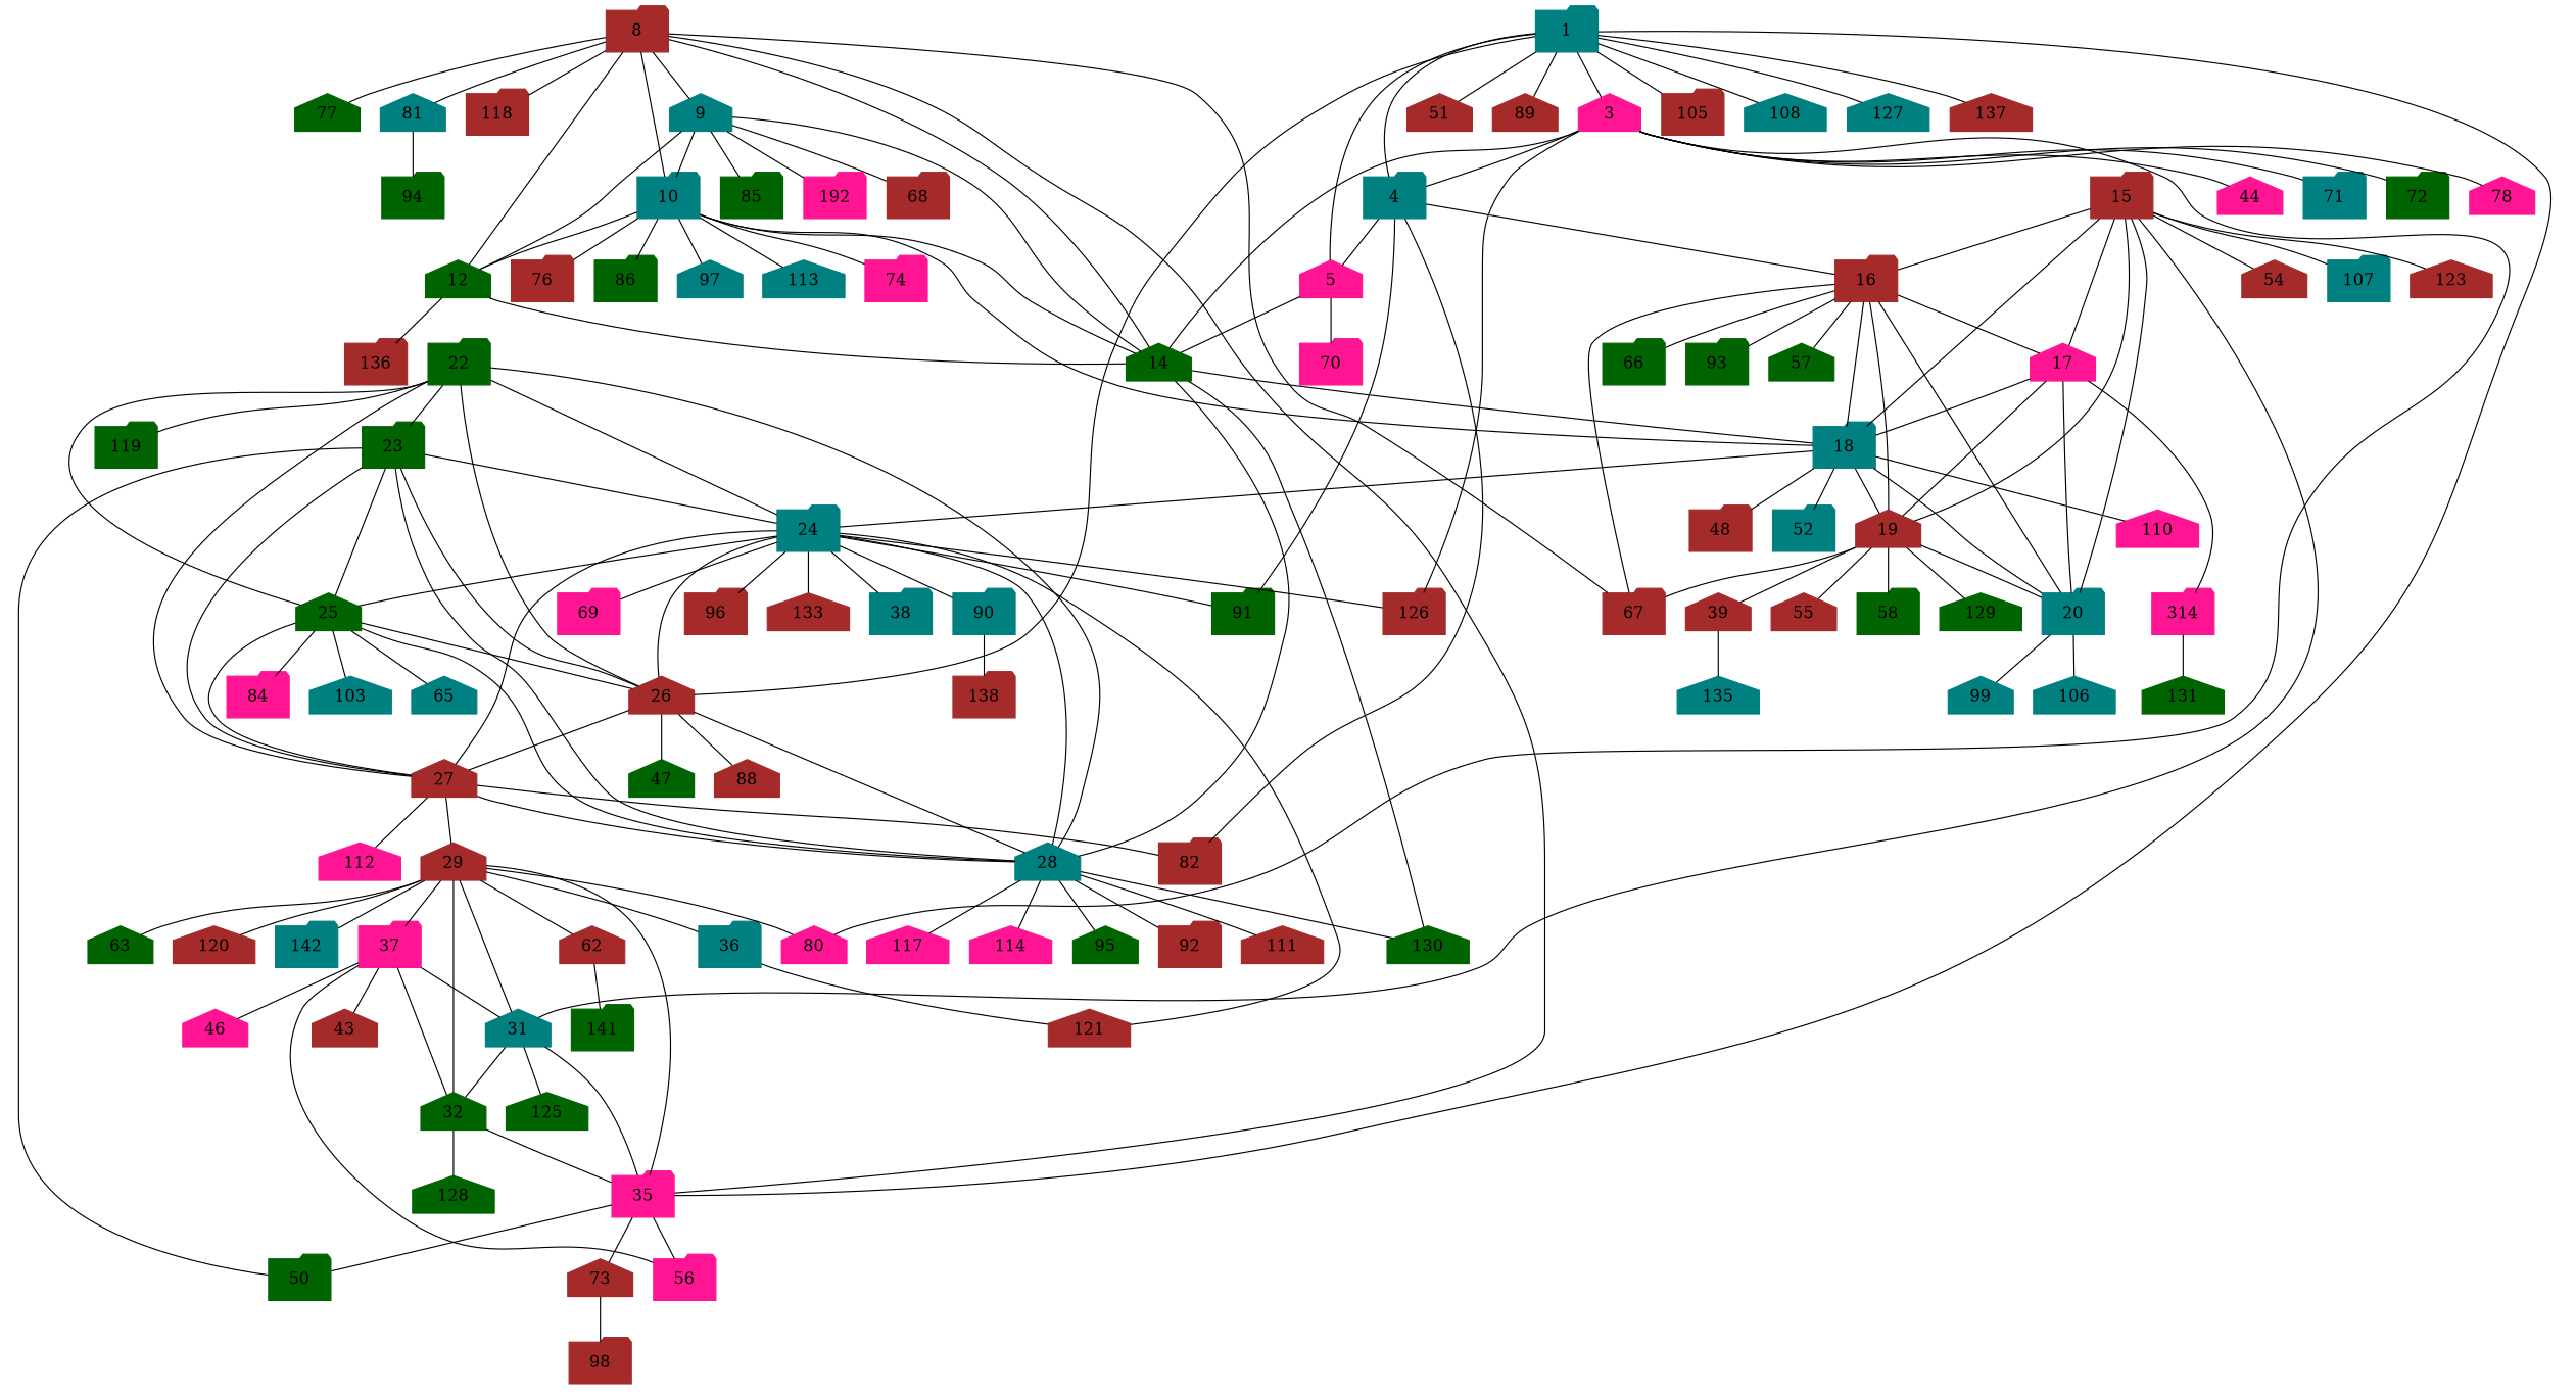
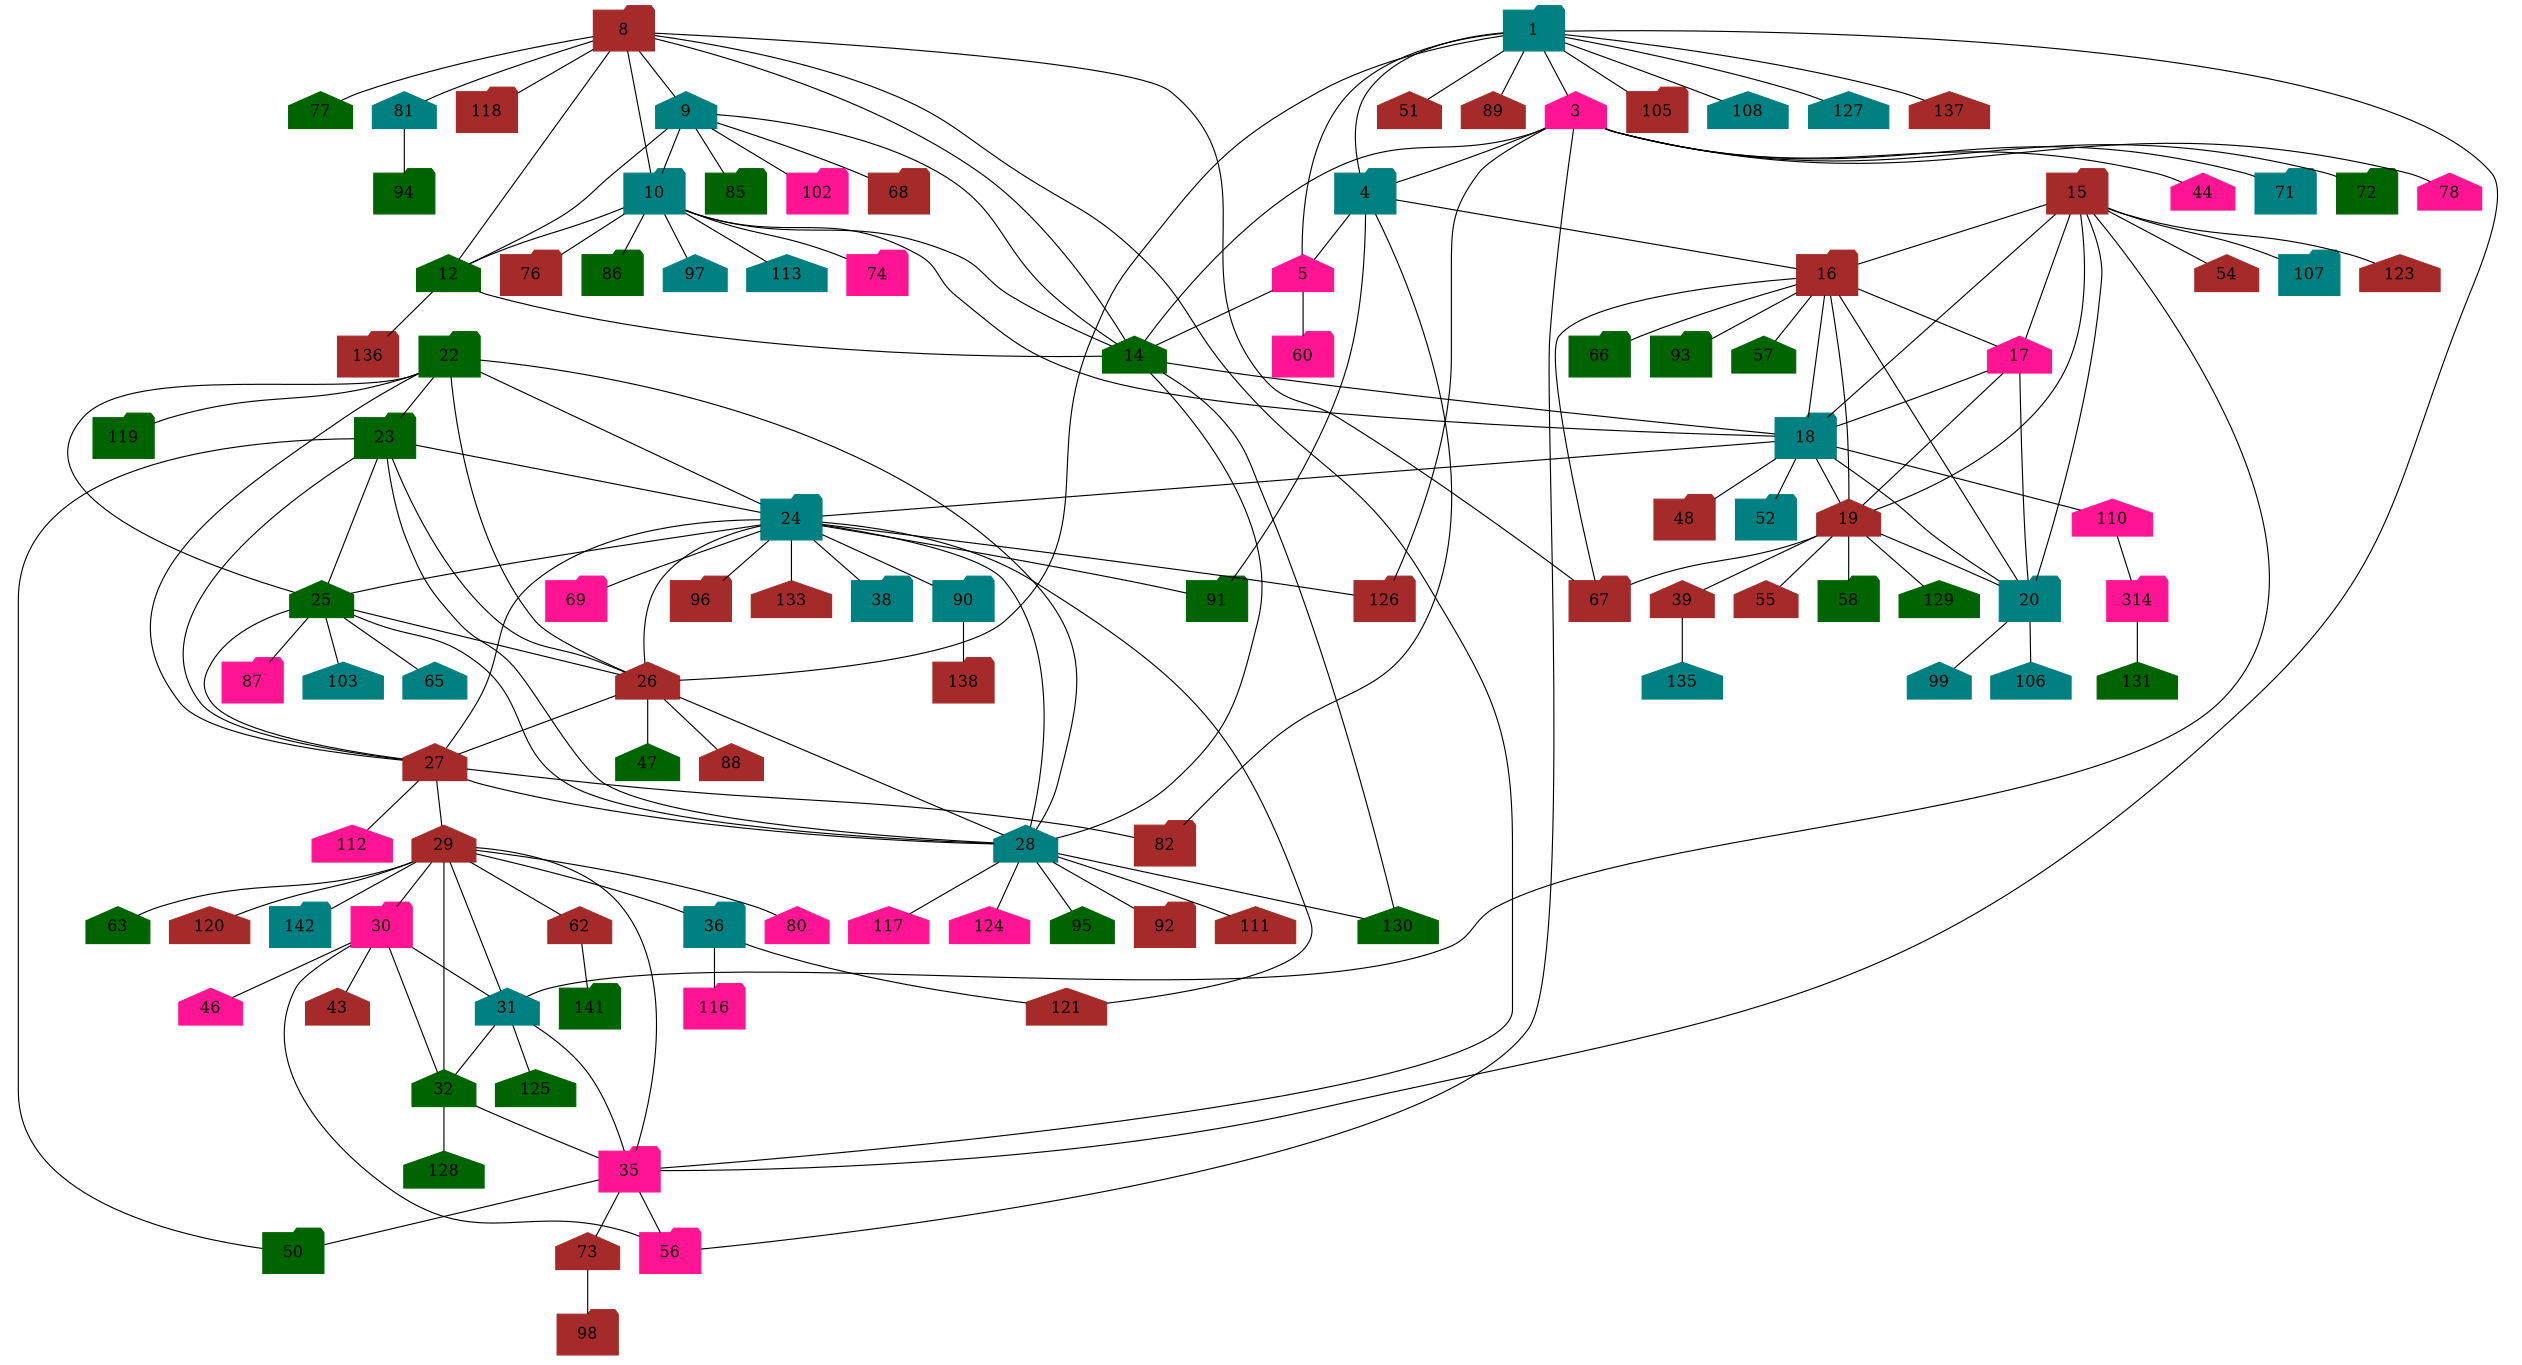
  graph {
    node [color=brown shape=house style=filled]
    1 [color=teal shape=folder super="+2"]
    3 [color=deeppink super="+7"]
    4 [color=teal shape=folder super="+100"]
    5 [color=deeppink super="+6"]
    26 [super="+41"]
    35 [color=deeppink shape=folder super="+79"]
    51
    89
    105 [shape=folder]
    108 [color=teal]
    127 [color=teal]
    137
    14 [color=darkgreen super="+37"]
    44 [color=deeppink]
    56 [color=deeppink shape=folder]
    71 [color=teal shape=folder]
    72 [color=darkgreen shape=folder super="+101"]
    78 [color=deeppink]
    126 [shape=folder]
    16 [shape=folder super="+109"]
    82 [shape=folder]
    91 [color=darkgreen shape=folder]
-   60 [color=deeppink shape=folder label=70]
+   60 [color=deeppink shape=folder]
    28 [color=teal super="+53"]
    27 [super="+42"]
    47 [color=darkgreen]
    88
    50 [color=darkgreen shape=folder]
    73
    18 [color=teal shape=folder super="+45"]
    130 [color=darkgreen]
    67 [shape=folder super="+104"]
    17 [color=deeppink]
    19 [super="+64"]
    20 [color=teal shape=folder super="+122"]
    57 [color=darkgreen]
    66 [color=darkgreen shape=folder]
    93 [color=darkgreen shape=folder]
    8 [shape=folder super="+11"]
    9 [color=teal super="+49"]
    10 [color=teal shape=folder super="+84"]
    12 [color=darkgreen super="+13"]
    77 [color=darkgreen]
    81 [color=teal]
    118 [shape=folder]
    68 [shape=folder]
    85 [color=darkgreen shape=folder]
-   102 [color=deeppink shape=folder label=192]
+   102 [color=deeppink shape=folder]
    74 [color=deeppink shape=folder]
    76 [shape=folder]
    86 [color=darkgreen shape=folder super="+134"]
    97 [color=teal]
    113 [color=teal]
    136 [shape=folder]
    94 [color=darkgreen shape=folder]
    24 [color=teal shape=folder super="+40"]
    48 [shape=folder]
    52 [color=teal shape=folder]
    110 [color=deeppink]
    92 [shape=folder]
    95 [color=darkgreen super="+139"]
    111
    117 [color=deeppink]
-   124 [color=deeppink label=114]
+   124 [color=deeppink]
    15 [shape=folder super="+21"]
    31 [color=teal]
    54
    107 [color=teal shape=folder]
    123
    n70 [color=deeppink label=314 shape=folder]
    39
    55
    58 [color=darkgreen shape=folder]
    129 [color=darkgreen]
    99 [color=teal]
    106 [color=teal]
    32 [color=darkgreen super="+33"]
    125 [color=darkgreen]
    131 [color=darkgreen]
    25 [color=darkgreen]
    38 [color=teal shape=folder]
    69 [color=deeppink shape=folder]
    90 [color=teal shape=folder super="+140"]
    96 [shape=folder]
    121
    133
    135 [color=teal]
    22 [color=darkgreen shape=folder super="+115"]
    23 [color=darkgreen shape=folder super="+132"]
    119 [color=darkgreen shape=folder]
    65 [color=teal]
-   87 [color=deeppink shape=folder label=84]
+   87 [color=deeppink shape=folder]
    103 [color=teal]
    29 [super="+34"]
    112 [color=deeppink]
    138 [shape=folder]
-   30 [color=deeppink shape=folder label=37]
+   30 [color=deeppink shape=folder]
    36 [color=teal shape=folder super="+59"]
    62
    63 [color=darkgreen]
    80 [color=deeppink]
    120
    142 [color=teal shape=folder]
    43
    46 [color=deeppink]
    128 [color=darkgreen]
+   116 [color=deeppink shape=folder]
    141 [color=darkgreen shape=folder]
    98 [shape=folder]
    1 -- 3 [weight=4]
    1 -- 4 [weight=2]
    1 -- 5 [weight=4]
    1 -- 26
    1 -- 35
    1 -- 51
    1 -- 89
    1 -- 105
    1 -- 108
    1 -- 127
    1 -- 137
    3 -- 4 [weight=2]
    3 -- 14
    3 -- 44
-   3 -- 80
+   3 -- 56
    3 -- 71
    3 -- 72
    3 -- 78
    3 -- 126
    4 -- 5 [weight=2]
    4 -- 16
    4 -- 82
    4 -- 91
    5 -- 14
    5 -- 60
    26 -- 28
    26 -- 27
    26 -- 47
    26 -- 88
    35 -- 56
    35 -- 50
    35 -- 73
    14 -- 28
    14 -- 18
    14 -- 130
    16 -- 18
    16 -- 67
    16 -- 17
    16 -- 19
    16 -- 20
    16 -- 57
    16 -- 66
    16 -- 93
    28 -- 130
    28 -- 92
    28 -- 95
    28 -- 111
    28 -- 117
    28 -- 124
    27 -- 82
    27 -- 28
    27 -- 29
    27 -- 112
    73 -- 98
    18 -- 19
    18 -- 20
    18 -- 24
    18 -- 48
    18 -- 52
    18 -- 110
    17 -- 18
    17 -- 19
    17 -- 20
-   17 -- n70
+   110 -- n70
    19 -- 67
    19 -- 20
    19 -- 39
    19 -- 55
    19 -- 58
    19 -- 129
    20 -- 99
    20 -- 106
    8 -- 35
    8 -- 14 [weight=2]
    8 -- 67
    8 -- 9 [weight=2]
    8 -- 10 [weight=2]
    8 -- 12 [weight=4]
    8 -- 77
    8 -- 81
    8 -- 118
    9 -- 14
    9 -- 10
    9 -- 12 [weight=2]
    9 -- 68
    9 -- 85
    9 -- 102
    10 -- 14
    10 -- 18
    10 -- 12 [weight=2]
    10 -- 74
    10 -- 76
    10 -- 86
    10 -- 97
    10 -- 113
    12 -- 14 [weight=2]
    12 -- 136
    81 -- 94
    24 -- 26
    24 -- 126
    24 -- 91
    24 -- 28
    24 -- 27
    24 -- 25
    24 -- 38
    24 -- 69
    24 -- 90
    24 -- 96
    24 -- 121
    24 -- 133
    15 -- 16 [weight=2]
    15 -- 18 [weight=2]
    15 -- 17 [weight=2]
    15 -- 19 [weight=2]
    15 -- 20 [weight=2]
    15 -- 31
    15 -- 54
    15 -- 107
    15 -- 123
    31 -- 35
    31 -- 32 [weight=2]
    31 -- 125
    n70 -- 131
    39 -- 135
    32 -- 35 [weight=2]
    32 -- 128
    25 -- 26
    25 -- 28
    25 -- 27
    25 -- 65
    25 -- 87
    25 -- 103
    90 -- 138
    22 -- 26
    22 -- 28
    22 -- 27
    22 -- 24
    22 -- 25
    22 -- 23
    22 -- 119
    23 -- 26
    23 -- 28
    23 -- 27
    23 -- 50
    23 -- 24
    23 -- 25
    29 -- 35 [weight=2]
    29 -- 31 [weight=2]
    29 -- 32 [weight=4]
    29 -- 30 [weight=2]
    29 -- 36
    29 -- 62
    29 -- 63
    29 -- 80
    29 -- 120
    29 -- 142
    30 -- 56
    30 -- 31
    30 -- 32 [weight=2]
    30 -- 43
    30 -- 46
    36 -- 121
+   36 -- 116
    62 -- 141
  }
